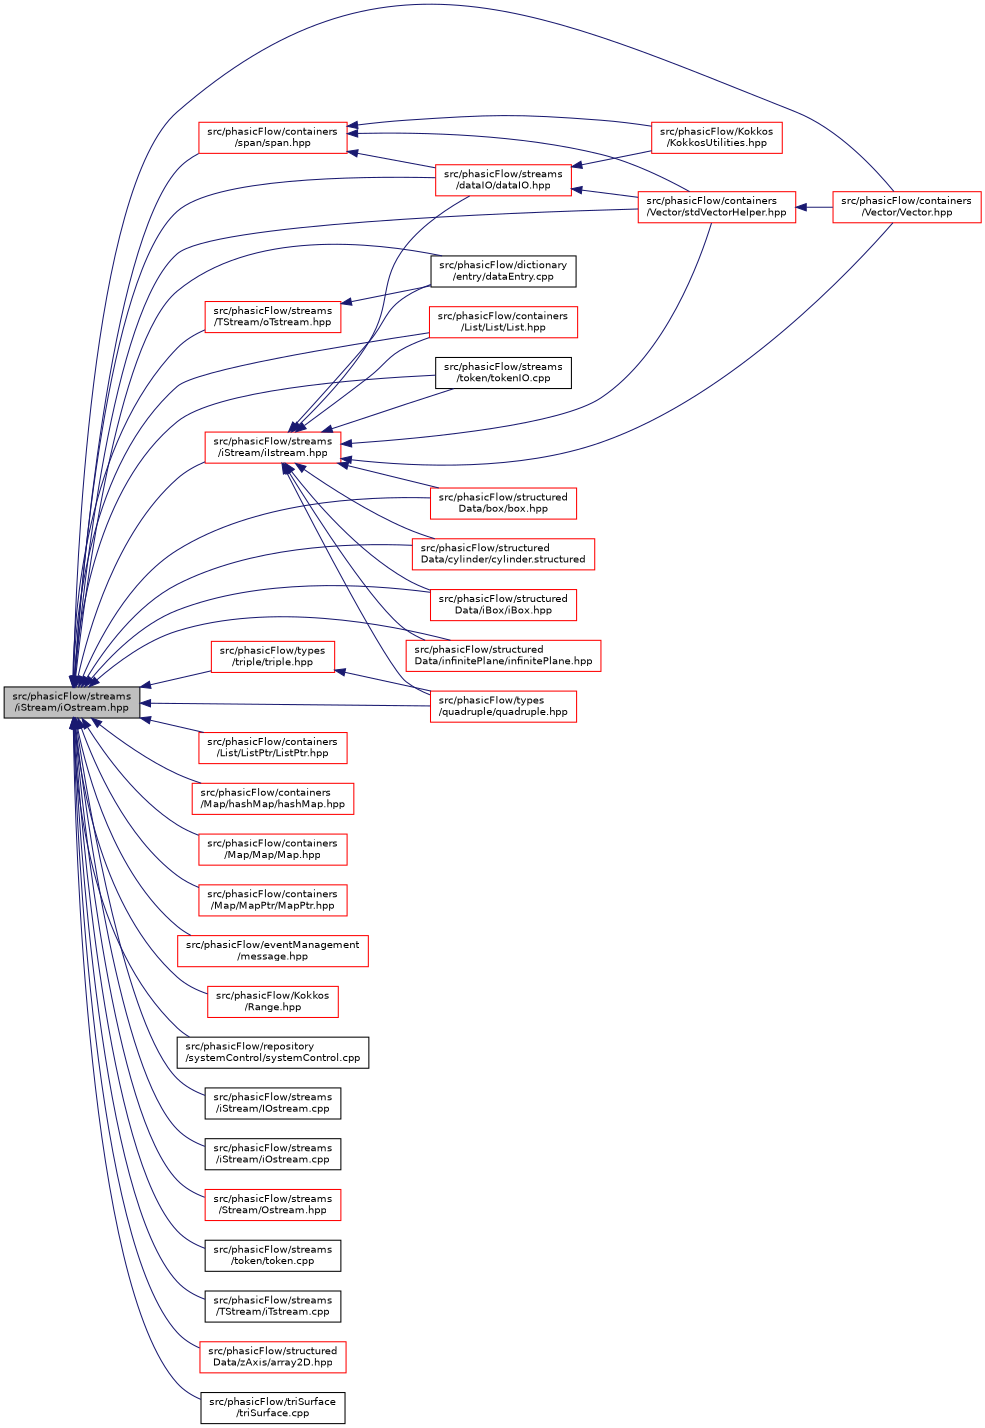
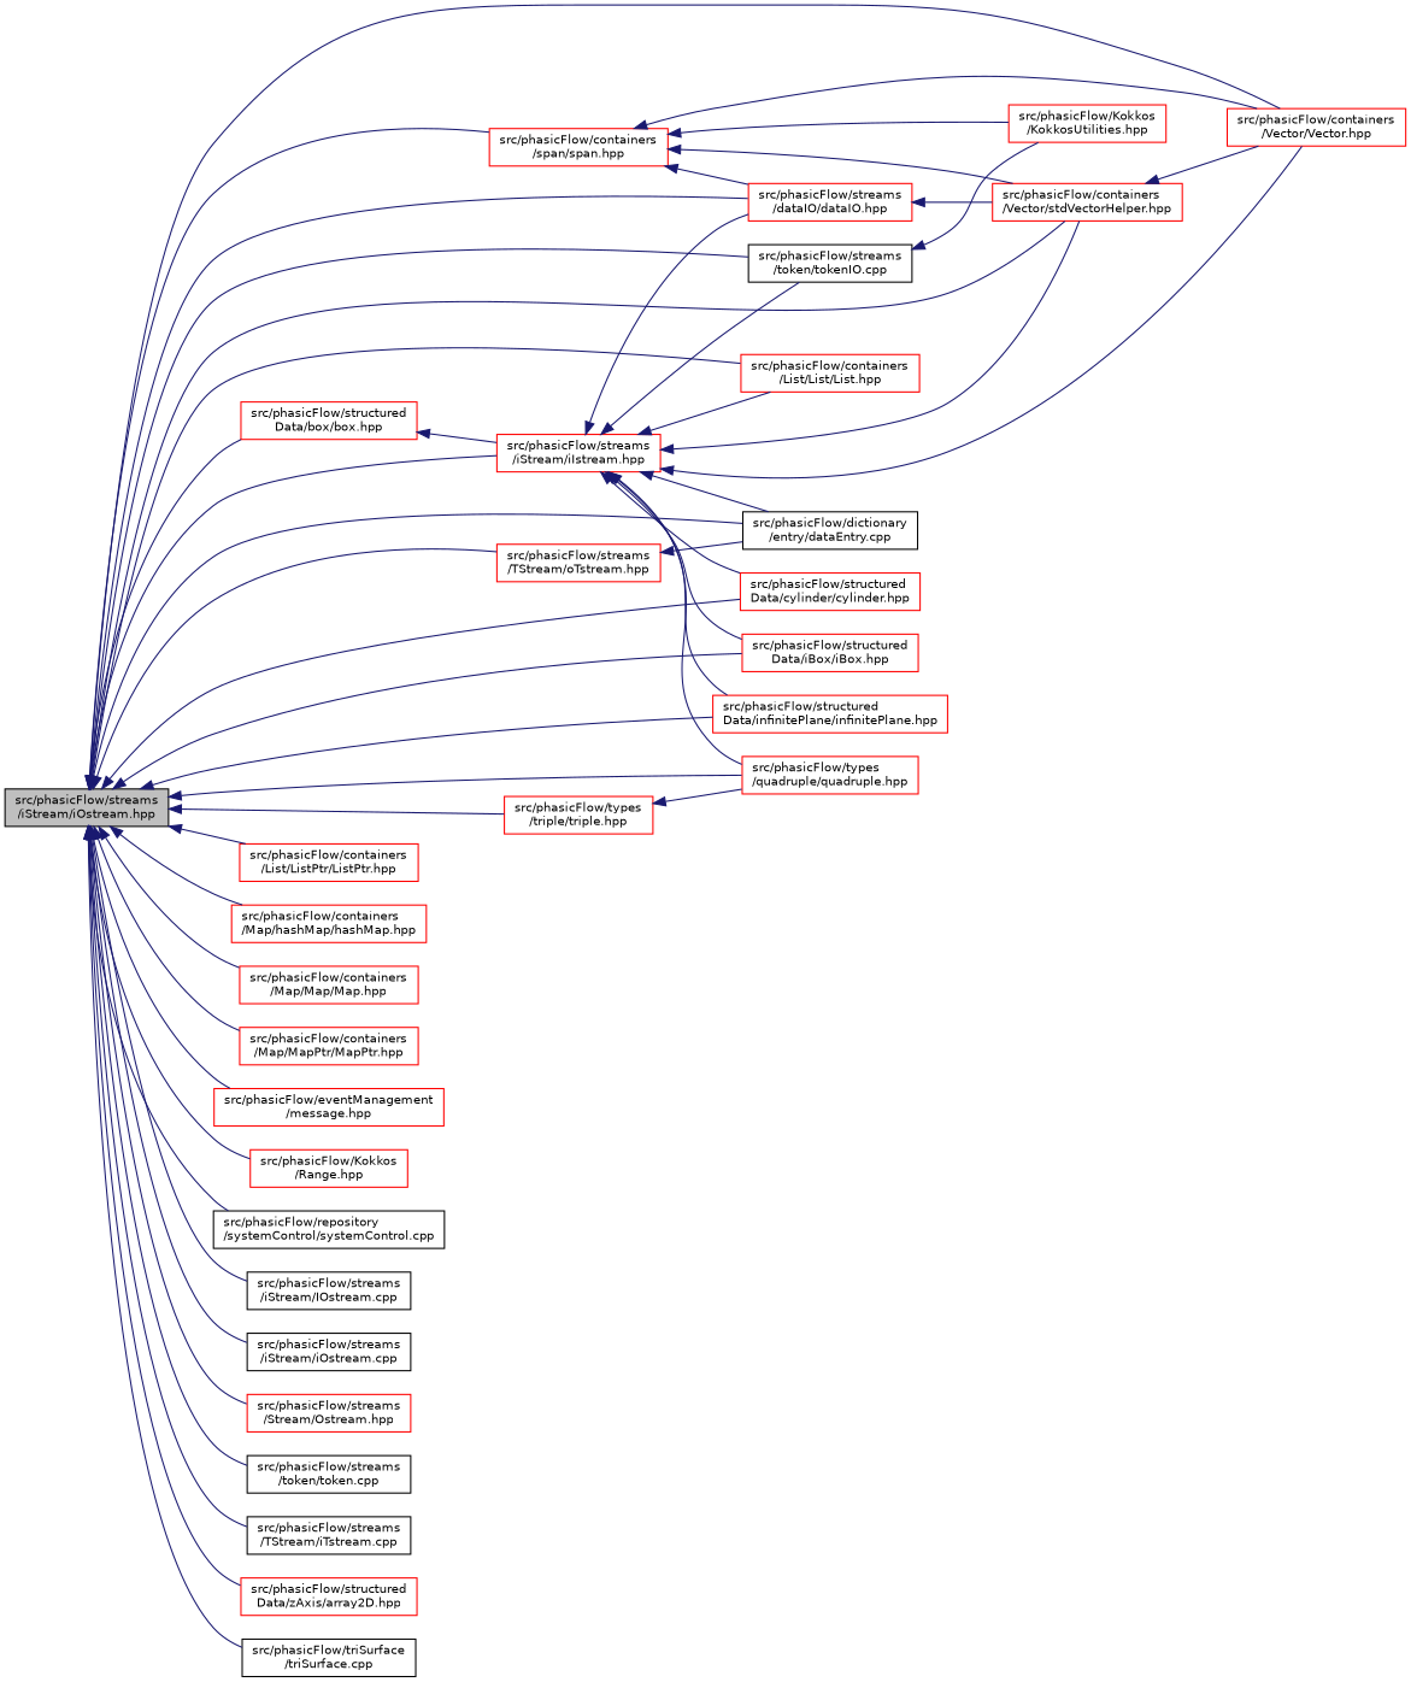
  digraph {
    rankdir=LR
    node [color=red fillcolor=white fontname=Helvetica fontsize=10 shape=record style=filled]
    edge [color=midnightblue dir=back fontname=Helvetica fontsize=10 labelfontname=Helvetica labelfontsize=10 style=solid]
    n1 [color=black fillcolor=grey75 fontcolor=black height=0.2 label="src/phasicFlow/streams\l/iStream/iOstream.hpp" width=0.4]
    n2 [height=0.2 label="src/phasicFlow/containers\l/List/List/List.hpp" width=0.4]
    n3 [height=0.2 label="src/phasicFlow/containers\l/List/ListPtr/ListPtr.hpp" width=0.4]
    n4 [height=0.2 label="src/phasicFlow/containers\l/Map/hashMap/hashMap.hpp" width=0.4]
    n5 [height=0.2 label="src/phasicFlow/containers\l/Map/Map/Map.hpp" width=0.4]
    n6 [height=0.2 label="src/phasicFlow/containers\l/Map/MapPtr/MapPtr.hpp" width=0.4]
    n7 [height=0.2 label="src/phasicFlow/containers\l/span/span.hpp" width=0.4]
    n8 [height=0.2 label="src/phasicFlow/containers\l/Vector/stdVectorHelper.hpp" width=0.4]
    n9 [height=0.2 label="src/phasicFlow/containers\l/Vector/Vector.hpp" width=0.4]
    n10 [height=0.2 label="src/phasicFlow/streams\l/dataIO/dataIO.hpp" width=0.4]
    n11 [color=black height=0.2 label="src/phasicFlow/dictionary\l/entry/dataEntry.cpp" width=0.4]
    n12 [height=0.2 label="src/phasicFlow/eventManagement\l/message.hpp" width=0.4]
    n13 [height=0.2 label="src/phasicFlow/Kokkos\l/Range.hpp" width=0.4]
    n14 [color=black height=0.2 label="src/phasicFlow/repository\l/systemControl/systemControl.cpp" width=0.4]
    n15 [height=0.2 label="src/phasicFlow/streams\l/iStream/iIstream.hpp" width=0.4]
    n16 [color=black height=0.2 label="src/phasicFlow/streams\l/token/tokenIO.cpp" width=0.4]
    n17 [height=0.2 label="src/phasicFlow/structured\lData/box/box.hpp" width=0.4]
-   n18 [height=0.2 label="src/phasicFlow/structured\lData/cylinder/cylinder.structured" width=0.4]
+   n18 [height=0.2 label="src/phasicFlow/structured\lData/cylinder/cylinder.hpp" width=0.4]
    n19 [height=0.2 label="src/phasicFlow/structured\lData/iBox/iBox.hpp" width=0.4]
    n20 [height=0.2 label="src/phasicFlow/structured\lData/infinitePlane/infinitePlane.hpp" width=0.4]
    n21 [height=0.2 label="src/phasicFlow/types\l/quadruple/quadruple.hpp" width=0.4]
    n22 [height=0.2 label="src/phasicFlow/types\l/triple/triple.hpp" width=0.4]
    n23 [color=black height=0.2 label="src/phasicFlow/streams\l/iStream/IOstream.cpp" width=0.4]
    n24 [color=black height=0.2 label="src/phasicFlow/streams\l/iStream/iOstream.cpp" width=0.4]
    n25 [height=0.2 label="src/phasicFlow/streams\l/Stream/Ostream.hpp" width=0.4]
    n26 [color=black height=0.2 label="src/phasicFlow/streams\l/token/token.cpp" width=0.4]
    n27 [color=black height=0.2 label="src/phasicFlow/streams\l/TStream/iTstream.cpp" width=0.4]
    n28 [height=0.2 label="src/phasicFlow/streams\l/TStream/oTstream.hpp" width=0.4]
    n29 [height=0.2 label="src/phasicFlow/structured\lData/zAxis/array2D.hpp" width=0.4]
    n30 [color=black height=0.2 label="src/phasicFlow/triSurface\l/triSurface.cpp" width=0.4]
    n31 [height=0.2 label="src/phasicFlow/Kokkos\l/KokkosUtilities.hpp" width=0.4]
    n1 -> n2
    n1 -> n3
    n1 -> n4
    n1 -> n5
    n1 -> n6
    n1 -> n7
    n1 -> n8
    n1 -> n9
    n1 -> n10
    n1 -> n11
    n1 -> n12
    n1 -> n13
    n1 -> n14
    n1 -> n15
    n1 -> n16
    n1 -> n17
    n1 -> n18
    n1 -> n19
    n1 -> n20
    n1 -> n21
    n1 -> n22
    n1 -> n23
    n1 -> n24
    n1 -> n25
    n1 -> n26
    n1 -> n27
    n1 -> n28
    n1 -> n29
    n1 -> n30
    n7 -> n8
+   n7 -> n9
    n7 -> n10
    n7 -> n31
    n8 -> n9
    n10 -> n8
-   n10 -> n31
+   n16 -> n31
    n15 -> n2
    n15 -> n8
    n15 -> n9
    n15 -> n10
    n15 -> n11
    n15 -> n16
-   n15 -> n17
+   n17 -> n15
    n15 -> n18
    n15 -> n19
    n15 -> n20
    n15 -> n21
    n22 -> n21
    n28 -> n11
  }
